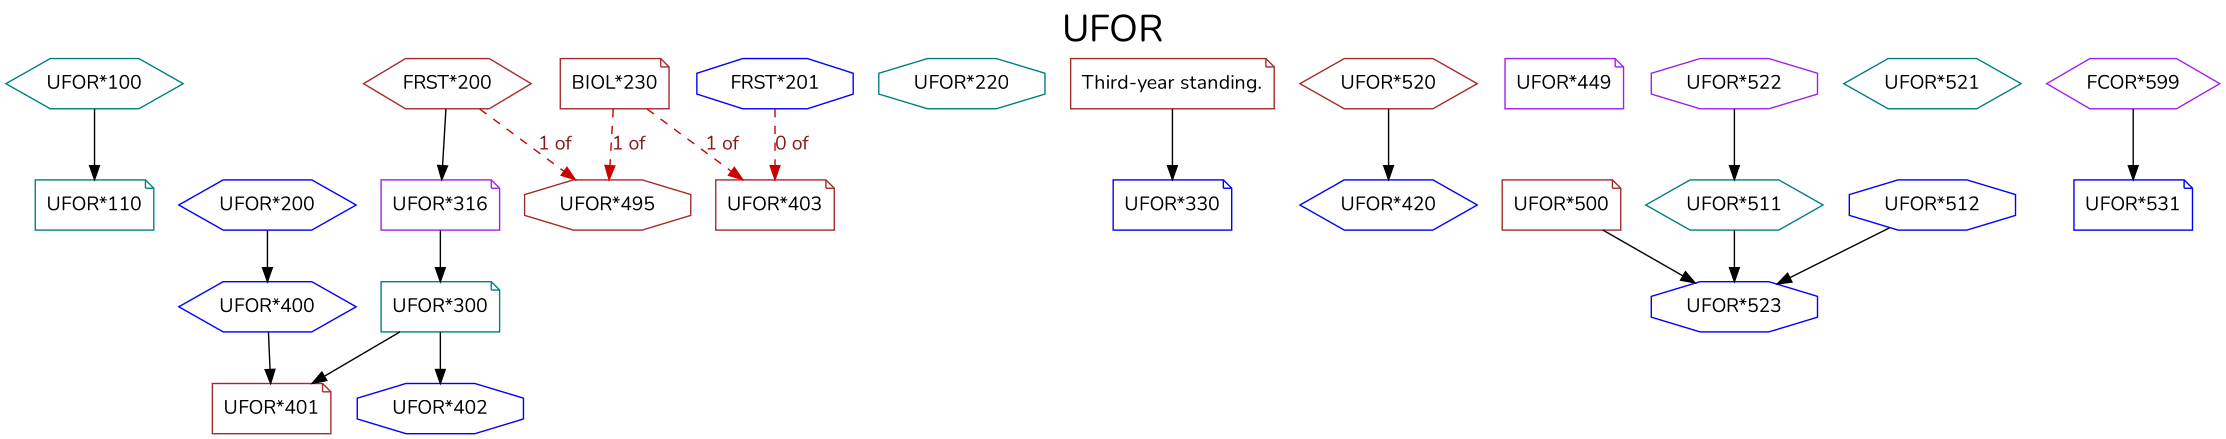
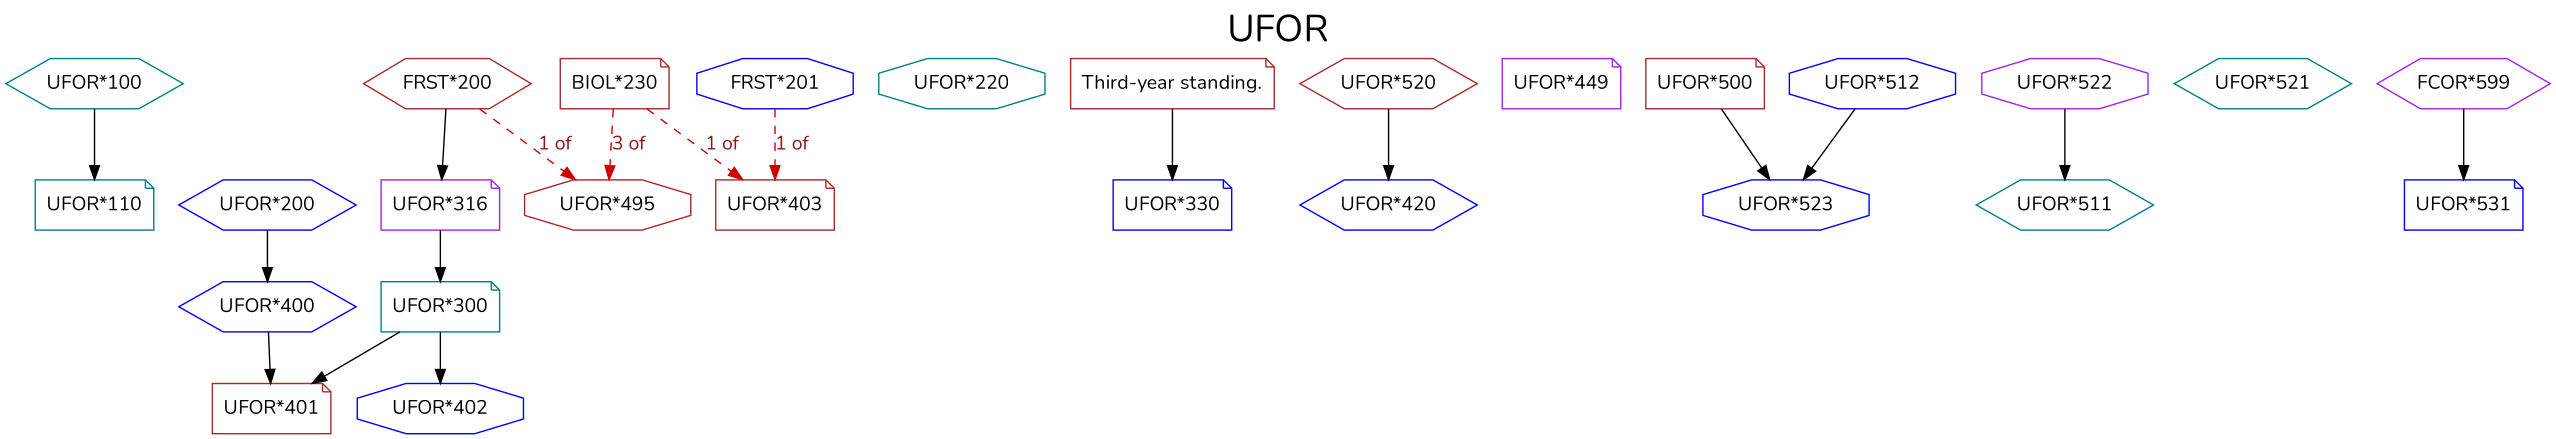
  digraph {
    fontname=Nunito
    fontsize=27
    label=UFOR
    labelloc=t
    node [color=blue fontname=Nunito shape=note]
    edge [fontname=Nunito style=solid]
    "UFOR*100" [color=teal shape=hexagon]
    "UFOR*110" [color=teal]
    "UFOR*200" [shape=hexagon]
    "UFOR*400" [shape=hexagon]
    "UFOR*401" [color=brown]
    "UFOR*220" [color=teal shape=octagon]
    "UFOR*316" [color=purple]
    "UFOR*300" [color=teal]
    "UFOR*402" [shape=octagon]
    "FRST*200" [color=brown shape=hexagon]
    "UFOR*495" [color=brown shape=octagon]
    "Third-year standing." [color=brown]
    "UFOR*330"
    "FRST*201" [shape=octagon]
    "UFOR*403" [color=brown]
    "BIOL*230" [color=brown]
    "UFOR*520" [color=brown shape=hexagon]
    "UFOR*420" [shape=hexagon]
    "UFOR*449" [color=purple]
    "UFOR*500" [color=brown]
    "UFOR*523" [shape=octagon]
    "UFOR*511" [color=teal shape=hexagon]
    "UFOR*522" [color=purple shape=octagon]
    "UFOR*512" [shape=octagon]
    "UFOR*521" [color=teal shape=hexagon]
    "FCOR*599" [color=purple shape=hexagon]
    "UFOR*531"
    "UFOR*100" -> "UFOR*110"
    "UFOR*200" -> "UFOR*400"
    "UFOR*400" -> "UFOR*401" [style=""]
    "UFOR*316" -> "UFOR*300"
    "UFOR*300" -> "UFOR*401" [style=""]
    "UFOR*300" -> "UFOR*402"
    "FRST*200" -> "UFOR*316"
    "FRST*200" -> "UFOR*495" [color=red3 fontcolor=firebrick4 label="1 of" style=dashed]
    "Third-year standing." -> "UFOR*330"
-   "FRST*201" -> "UFOR*403" [color=red3 fontcolor=firebrick4 label="0 of" style=dashed]
-   "BIOL*230" -> "UFOR*495" [color=red3 fontcolor=firebrick4 label="1 of" style=dashed]
+   "FRST*201" -> "UFOR*403" [color=red3 fontcolor=firebrick4 label="1 of" style=dashed]
+   "BIOL*230" -> "UFOR*495" [color=red3 fontcolor=firebrick4 label="3 of" style=dashed]
    "BIOL*230" -> "UFOR*403" [color=red3 fontcolor=firebrick4 label="1 of" style=dashed]
    "UFOR*520" -> "UFOR*420"
    "UFOR*500" -> "UFOR*523" [style=""]
-   "UFOR*511" -> "UFOR*523" [style=""]
    "UFOR*522" -> "UFOR*511"
    "UFOR*512" -> "UFOR*523" [style=""]
    "FCOR*599" -> "UFOR*531"
  }
